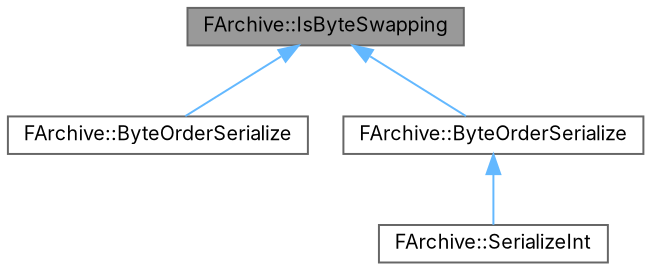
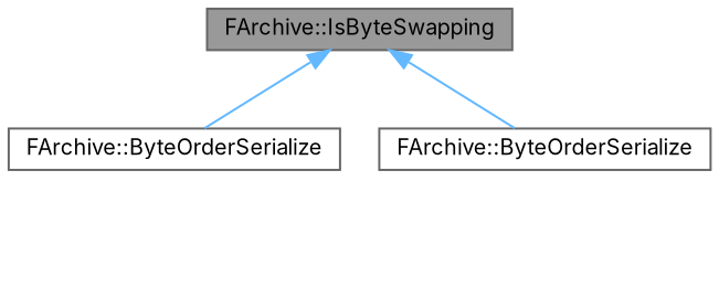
  digraph {
    rankdir=TB
    fontname=Inter
    node [color=grey40 fillcolor=white fontname=Inter fontsize=10 shape=box style=filled]
    edge [color=steelblue1 dir=back fontname=Inter fontsize=10 labelfontname=Helvetica labelfontsize=10 style=solid]
    n1 [color=gray40 fillcolor=grey60 fontcolor=black height=0.2 label="FArchive::IsByteSwapping" width=0.4]
    n2 [height=0.2 label="FArchive::ByteOrderSerialize" width=0.4]
    n3 [height=0.2 label="FArchive::ByteOrderSerialize" width=0.4]
-   n4 [height=0.2 label="FArchive::SerializeInt" width=0.4]
    n1 -> n2
    n1 -> n3
-   n3 -> n4
  }
